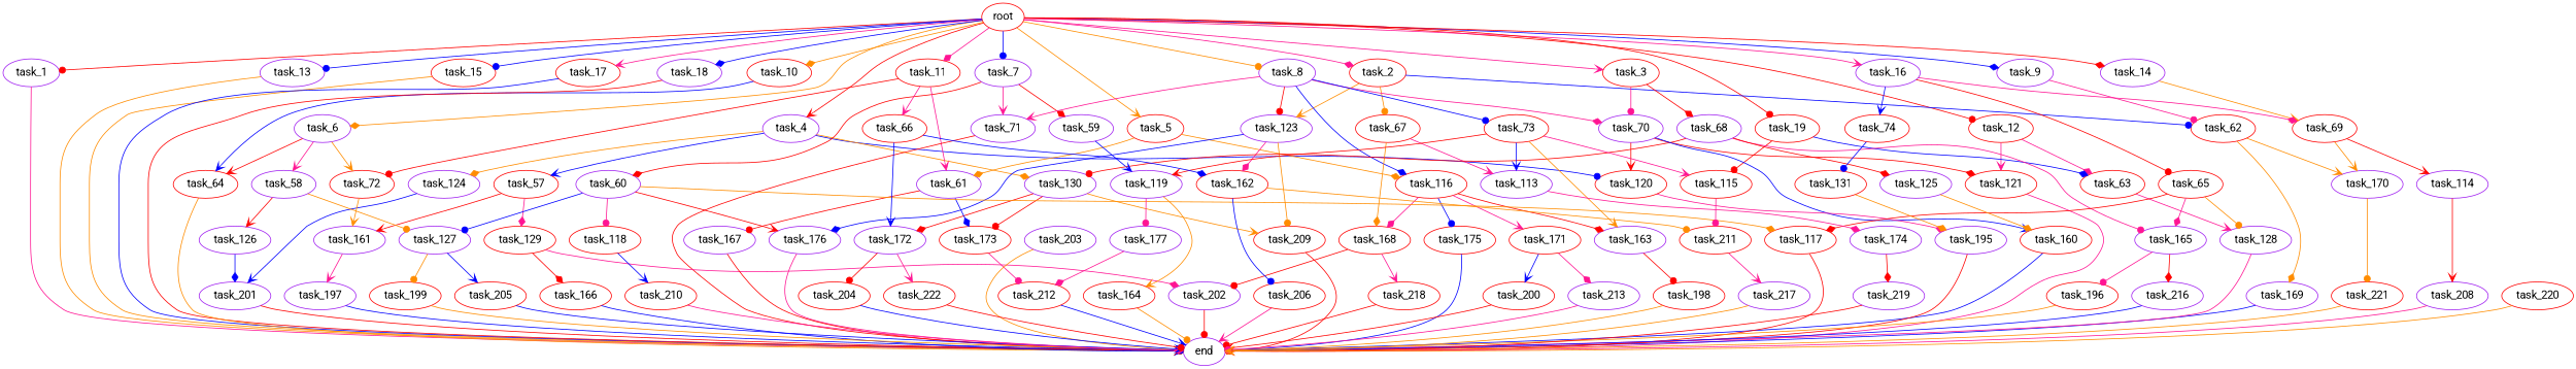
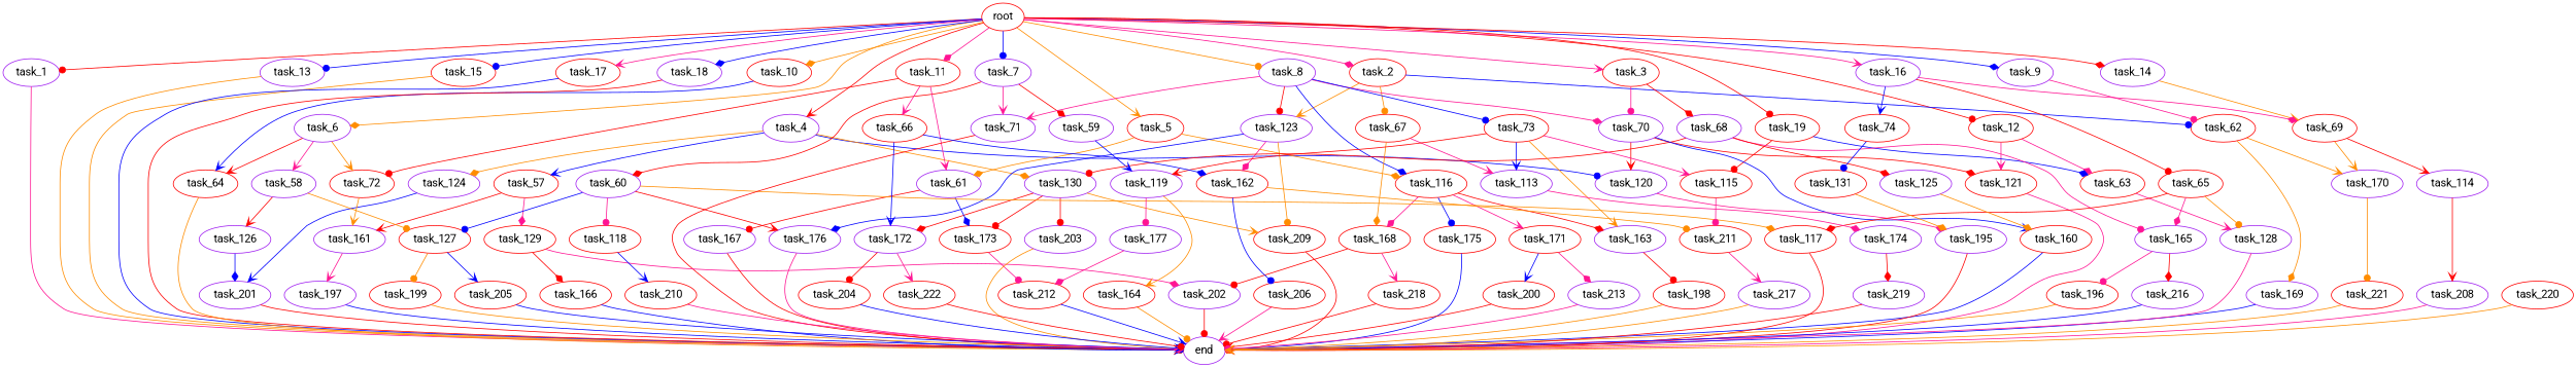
  digraph {
    fontname=Roboto
    node [color=red fontname=Roboto]
    edge [arrowhead=dot color=deeppink fontname=Roboto]
    task_1 [color=purple]
    root
    task_2
    task_3
    task_4 [color=purple]
    task_5
    task_6 [color=purple]
    task_7 [color=purple]
    task_8 [color=purple]
    task_9 [color=purple]
    task_10
    task_11
    task_12
    task_13 [color=purple]
    task_14 [color=purple]
    task_15
    task_16 [color=purple]
    task_17
    task_18 [color=purple]
    task_19
    end [color=purple]
    task_62
    task_67
    task_123 [color=purple]
    task_68 [color=purple]
    task_70 [color=purple]
    task_57
-   task_120
+   task_120 [color=purple]
    task_124 [color=purple]
    task_130 [color=purple]
    task_61 [color=purple]
    task_116
    task_58 [color=purple]
    task_64
    task_72
    task_59 [color=purple]
    task_60 [color=purple]
    task_71 [color=purple]
    task_73
    task_66
    task_63
    task_121
    task_69
    task_65
    task_74
    task_115
    task_169 [color=purple]
    task_170 [color=purple]
    task_113 [color=purple]
    task_168
    task_176 [color=purple]
    task_162
    task_209
    task_165 [color=purple]
    task_125 [color=purple]
    task_160
    task_129
    task_161 [color=purple]
    task_195 [color=purple]
    task_201 [color=purple]
    task_173
    task_172 [color=purple]
    task_203 [color=purple]
    task_167 [color=purple]
    task_163 [color=purple]
    task_171
    task_175
    task_126 [color=purple]
-   task_127 [color=purple]
+   task_127
    task_119 [color=purple]
    task_117
    task_118
    task_128 [color=purple]
    task_114 [color=purple]
    task_131
    task_211
    task_166
    task_202 [color=purple]
    task_197 [color=purple]
    task_199
    task_205
    task_164
    task_177 [color=purple]
    task_210
    task_212
    task_221
    task_196
    task_216 [color=purple]
    task_206
    task_204
    task_222
    task_174 [color=purple]
    task_218
    task_208 [color=purple]
    task_198
    task_219 [color=purple]
    task_217 [color=purple]
    task_200
    task_213 [color=purple]
    task_220
    task_1 -> end
    root -> task_1 [color=red]
    root -> task_2 [arrowhead=diamond]
    root -> task_3 [arrowhead=vee]
    root -> task_4 [arrowhead=vee color=red]
    root -> task_5 [arrowhead=vee color=darkorange]
    root -> task_6 [arrowhead=diamond color=darkorange]
    root -> task_7 [color=blue]
    root -> task_8 [color=darkorange]
    root -> task_9 [arrowhead=diamond color=blue]
    root -> task_10 [arrowhead=diamond color=darkorange]
    root -> task_11 [arrowhead=diamond]
    root -> task_12 [color=red]
    root -> task_13 [color=blue]
    root -> task_14 [arrowhead=diamond color=red]
    root -> task_15 [color=blue]
    root -> task_16 [arrowhead=vee]
    root -> task_17 [arrowhead=vee]
    root -> task_18 [arrowhead=diamond color=blue]
    root -> task_19 [color=red]
    task_2 -> task_62 [color=blue]
    task_2 -> task_67 [color=darkorange]
    task_2 -> task_123 [arrowhead=vee color=darkorange]
    task_3 -> task_68 [arrowhead=diamond color=red]
    task_3 -> task_70
    task_4 -> task_57 [arrowhead=vee color=blue]
    task_4 -> task_120 [color=blue]
    task_4 -> task_124 [arrowhead=diamond color=darkorange]
    task_4 -> task_130 [arrowhead=diamond color=darkorange]
    task_5 -> task_61 [arrowhead=diamond color=darkorange]
    task_5 -> task_116 [arrowhead=diamond color=darkorange]
    task_6 -> task_58 [arrowhead=vee]
    task_6 -> task_64 [arrowhead=vee color=red]
    task_6 -> task_72 [arrowhead=vee color=darkorange]
    task_7 -> task_59 [arrowhead=diamond color=red]
    task_7 -> task_60 [arrowhead=diamond color=red]
    task_7 -> task_71 [arrowhead=vee]
    task_8 -> task_123 [color=red]
    task_8 -> task_70 [arrowhead=diamond]
    task_8 -> task_116 [arrowhead=diamond color=blue]
    task_8 -> task_71 [arrowhead=vee]
    task_8 -> task_73 [color=blue]
    task_9 -> task_62
    task_10 -> task_64 [arrowhead=vee color=blue]
    task_11 -> task_61 [arrowhead=vee]
    task_11 -> task_72 [color=red]
    task_11 -> task_66 [arrowhead=vee]
    task_12 -> task_63 [arrowhead=diamond]
    task_12 -> task_121 [arrowhead=vee]
    task_13 -> end [arrowhead=vee color=darkorange]
    task_14 -> task_69 [arrowhead=vee color=darkorange]
    task_15 -> end [color=darkorange]
    task_16 -> task_69 [arrowhead=diamond]
    task_16 -> task_65 [color=red]
    task_16 -> task_74 [arrowhead=vee color=blue]
    task_17 -> end [color=blue]
    task_18 -> end [arrowhead=vee color=red]
    task_19 -> task_63 [arrowhead=diamond color=blue]
    task_19 -> task_115 [color=red]
    task_62 -> task_169 [arrowhead=diamond color=darkorange]
    task_62 -> task_170 [arrowhead=vee color=darkorange]
    task_67 -> task_113 [arrowhead=vee]
    task_67 -> task_168 [arrowhead=diamond color=darkorange]
    task_123 -> task_176 [arrowhead=diamond color=blue]
    task_123 -> task_162 [arrowhead=diamond]
    task_123 -> task_209 [color=darkorange]
    task_68 -> task_130 [color=red]
    task_68 -> task_165
    task_68 -> task_125 [arrowhead=diamond color=red]
    task_70 -> task_120 [arrowhead=vee color=red]
    task_70 -> task_121 [arrowhead=diamond color=red]
    task_70 -> task_160 [arrowhead=vee color=blue]
    task_57 -> task_129 [arrowhead=diamond]
    task_57 -> task_161 [arrowhead=vee color=red]
    task_120 -> task_195 [arrowhead=diamond]
    task_124 -> task_201 [arrowhead=vee color=blue]
    task_130 -> task_209 [arrowhead=vee color=darkorange]
    task_130 -> task_173 [color=red]
    task_130 -> task_172 [arrowhead=diamond color=red]
+   task_130 -> task_203 [color=red]
    task_61 -> task_173 [arrowhead=diamond color=blue]
    task_61 -> task_167 [color=red]
    task_116 -> task_168 [arrowhead=diamond]
    task_116 -> task_163 [arrowhead=diamond color=red]
    task_116 -> task_171 [arrowhead=vee]
    task_116 -> task_175 [color=blue]
    task_58 -> task_126 [arrowhead=vee color=red]
    task_58 -> task_127 [color=darkorange]
    task_64 -> end [color=darkorange]
    task_72 -> task_161 [arrowhead=vee color=darkorange]
    task_59 -> task_119 [arrowhead=vee color=blue]
    task_60 -> task_176 [arrowhead=vee color=red]
    task_60 -> task_127 [color=blue]
    task_60 -> task_117 [arrowhead=diamond color=darkorange]
    task_60 -> task_118
    task_71 -> end [arrowhead=diamond color=red]
    task_73 -> task_115 [arrowhead=vee]
    task_73 -> task_113 [arrowhead=vee color=blue]
    task_73 -> task_163 [arrowhead=vee color=darkorange]
    task_73 -> task_119 [arrowhead=vee color=red]
    task_66 -> task_162 [arrowhead=diamond color=blue]
    task_66 -> task_172 [arrowhead=vee color=blue]
    task_63 -> task_128 [arrowhead=vee]
    task_121 -> end
    task_69 -> task_170 [arrowhead=vee color=darkorange]
    task_69 -> task_114 [arrowhead=vee color=red]
    task_65 -> task_165 [arrowhead=diamond]
    task_65 -> task_117 [arrowhead=diamond color=red]
    task_65 -> task_128 [color=darkorange]
    task_74 -> task_131 [color=blue]
    task_115 -> task_211
    task_169 -> end [color=blue]
    task_170 -> task_221 [color=darkorange]
    task_113 -> task_174 [arrowhead=diamond]
    task_168 -> task_202 [color=red]
    task_168 -> task_218 [arrowhead=vee]
    task_176 -> end [arrowhead=diamond]
    task_162 -> task_211 [color=darkorange]
    task_162 -> task_206 [color=blue]
    task_209 -> end [color=red]
    task_165 -> task_196
    task_165 -> task_216 [arrowhead=diamond color=red]
    task_125 -> task_160 [arrowhead=diamond color=darkorange]
    task_160 -> end [color=blue]
    task_129 -> task_166 [arrowhead=diamond color=red]
    task_129 -> task_202 [arrowhead=diamond]
    task_161 -> task_197 [arrowhead=vee]
    task_195 -> end [color=red]
    task_201 -> end [color=red]
    task_173 -> task_212
    task_172 -> task_204 [color=red]
    task_172 -> task_222 [arrowhead=vee]
    task_203 -> end [color=darkorange]
    task_167 -> end [arrowhead=vee color=red]
    task_163 -> task_198 [color=red]
    task_171 -> task_200 [arrowhead=vee color=blue]
    task_171 -> task_213 [arrowhead=diamond]
    task_175 -> end [color=blue]
    task_126 -> task_201 [arrowhead=diamond color=blue]
    task_127 -> task_199 [color=darkorange]
    task_127 -> task_205 [arrowhead=vee color=blue]
    task_119 -> task_164 [arrowhead=vee color=darkorange]
    task_119 -> task_177
    task_117 -> end [arrowhead=vee color=red]
    task_118 -> task_210 [arrowhead=vee color=blue]
    task_128 -> end
    task_114 -> task_208 [arrowhead=vee color=red]
    task_131 -> task_195 [arrowhead=diamond color=darkorange]
    task_211 -> task_217 [arrowhead=vee]
    task_166 -> end [arrowhead=vee color=blue]
    task_202 -> end [color=red]
    task_197 -> end [color=blue]
    task_199 -> end [arrowhead=diamond color=darkorange]
    task_205 -> end [color=blue]
    task_164 -> end [color=darkorange]
    task_177 -> task_212 [arrowhead=diamond]
    task_210 -> end [arrowhead=diamond]
    task_212 -> end [arrowhead=vee color=blue]
    task_221 -> end [arrowhead=diamond color=darkorange]
    task_196 -> end [arrowhead=diamond color=darkorange]
    task_216 -> end [color=blue]
    task_206 -> end [arrowhead=vee]
    task_204 -> end [arrowhead=vee color=blue]
    task_222 -> end [color=red]
    task_174 -> task_219 [arrowhead=diamond color=red]
    task_218 -> end [color=red]
    task_208 -> end
    task_198 -> end [arrowhead=vee color=darkorange]
    task_219 -> end [color=red]
    task_217 -> end [color=darkorange]
    task_200 -> end [arrowhead=vee color=red]
    task_213 -> end
    task_220 -> end [arrowhead=vee color=darkorange]
  }
